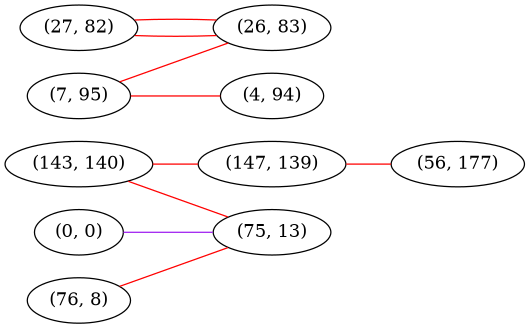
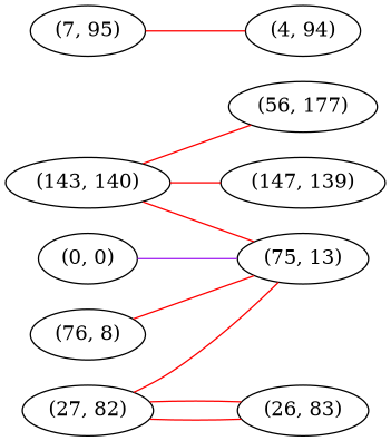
  graph {
    rankdir=LR
    edge [color=red weight=1]
    "(143, 140)"
    "(56, 177)"
    "(147, 139)"
    "(75, 13)"
    "(0, 0)"
    "(7, 95)"
    "(26, 83)"
    "(4, 94)"
    "(27, 82)"
    "(76, 8)"
-   "(147, 139)" -- "(56, 177)"
+   "(143, 140)" -- "(56, 177)"
    "(143, 140)" -- "(147, 139)"
    "(143, 140)" -- "(75, 13)"
    "(0, 0)" -- "(75, 13)" [color=purple weight=4]
-   "(7, 95)" -- "(26, 83)"
    "(7, 95)" -- "(4, 94)"
+   "(27, 82)" -- "(75, 13)"
    "(27, 82)" -- "(26, 83)"
    "(27, 82)" -- "(26, 83)"
    "(76, 8)" -- "(75, 13)"
  }
